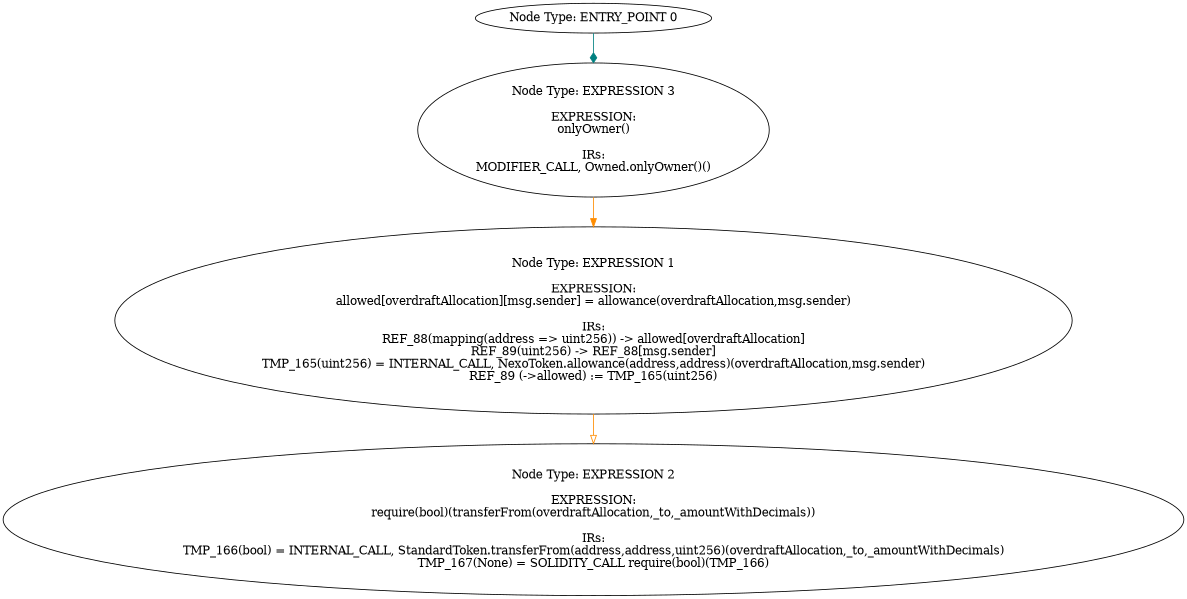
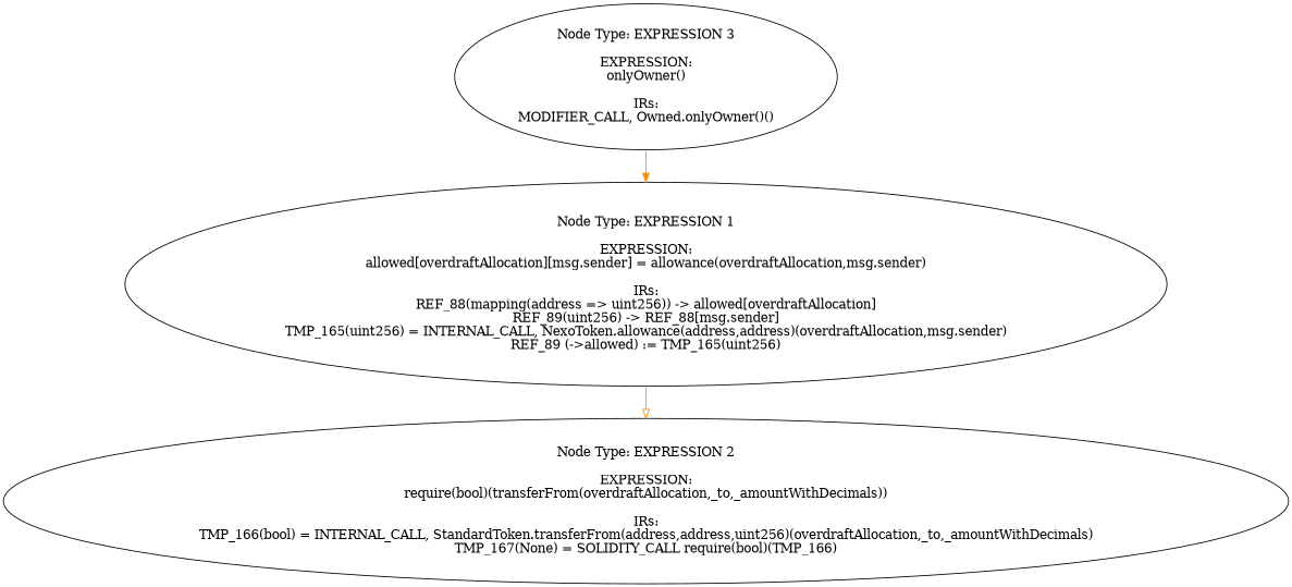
  digraph {
    edge [color=darkorange]
-   n1 [label="Node Type: ENTRY_POINT 0\n"]
    n2 [label="Node Type: EXPRESSION 3\n\nEXPRESSION:\nonlyOwner()\n\nIRs:\nMODIFIER_CALL, Owned.onlyOwner()()"]
    n3 [label="Node Type: EXPRESSION 1\n\nEXPRESSION:\nallowed[overdraftAllocation][msg.sender] = allowance(overdraftAllocation,msg.sender)\n\nIRs:\nREF_88(mapping(address => uint256)) -> allowed[overdraftAllocation]\nREF_89(uint256) -> REF_88[msg.sender]\nTMP_165(uint256) = INTERNAL_CALL, NexoToken.allowance(address,address)(overdraftAllocation,msg.sender)\nREF_89 (->allowed) := TMP_165(uint256)"]
    n4 [label="Node Type: EXPRESSION 2\n\nEXPRESSION:\nrequire(bool)(transferFrom(overdraftAllocation,_to,_amountWithDecimals))\n\nIRs:\nTMP_166(bool) = INTERNAL_CALL, StandardToken.transferFrom(address,address,uint256)(overdraftAllocation,_to,_amountWithDecimals)\nTMP_167(None) = SOLIDITY_CALL require(bool)(TMP_166)"]
-   n1 -> n2 [color=teal arrowhead=diamond]
    n2 -> n3 [arrowhead=normal]
    n3 -> n4 [arrowhead=onormal]
  }
